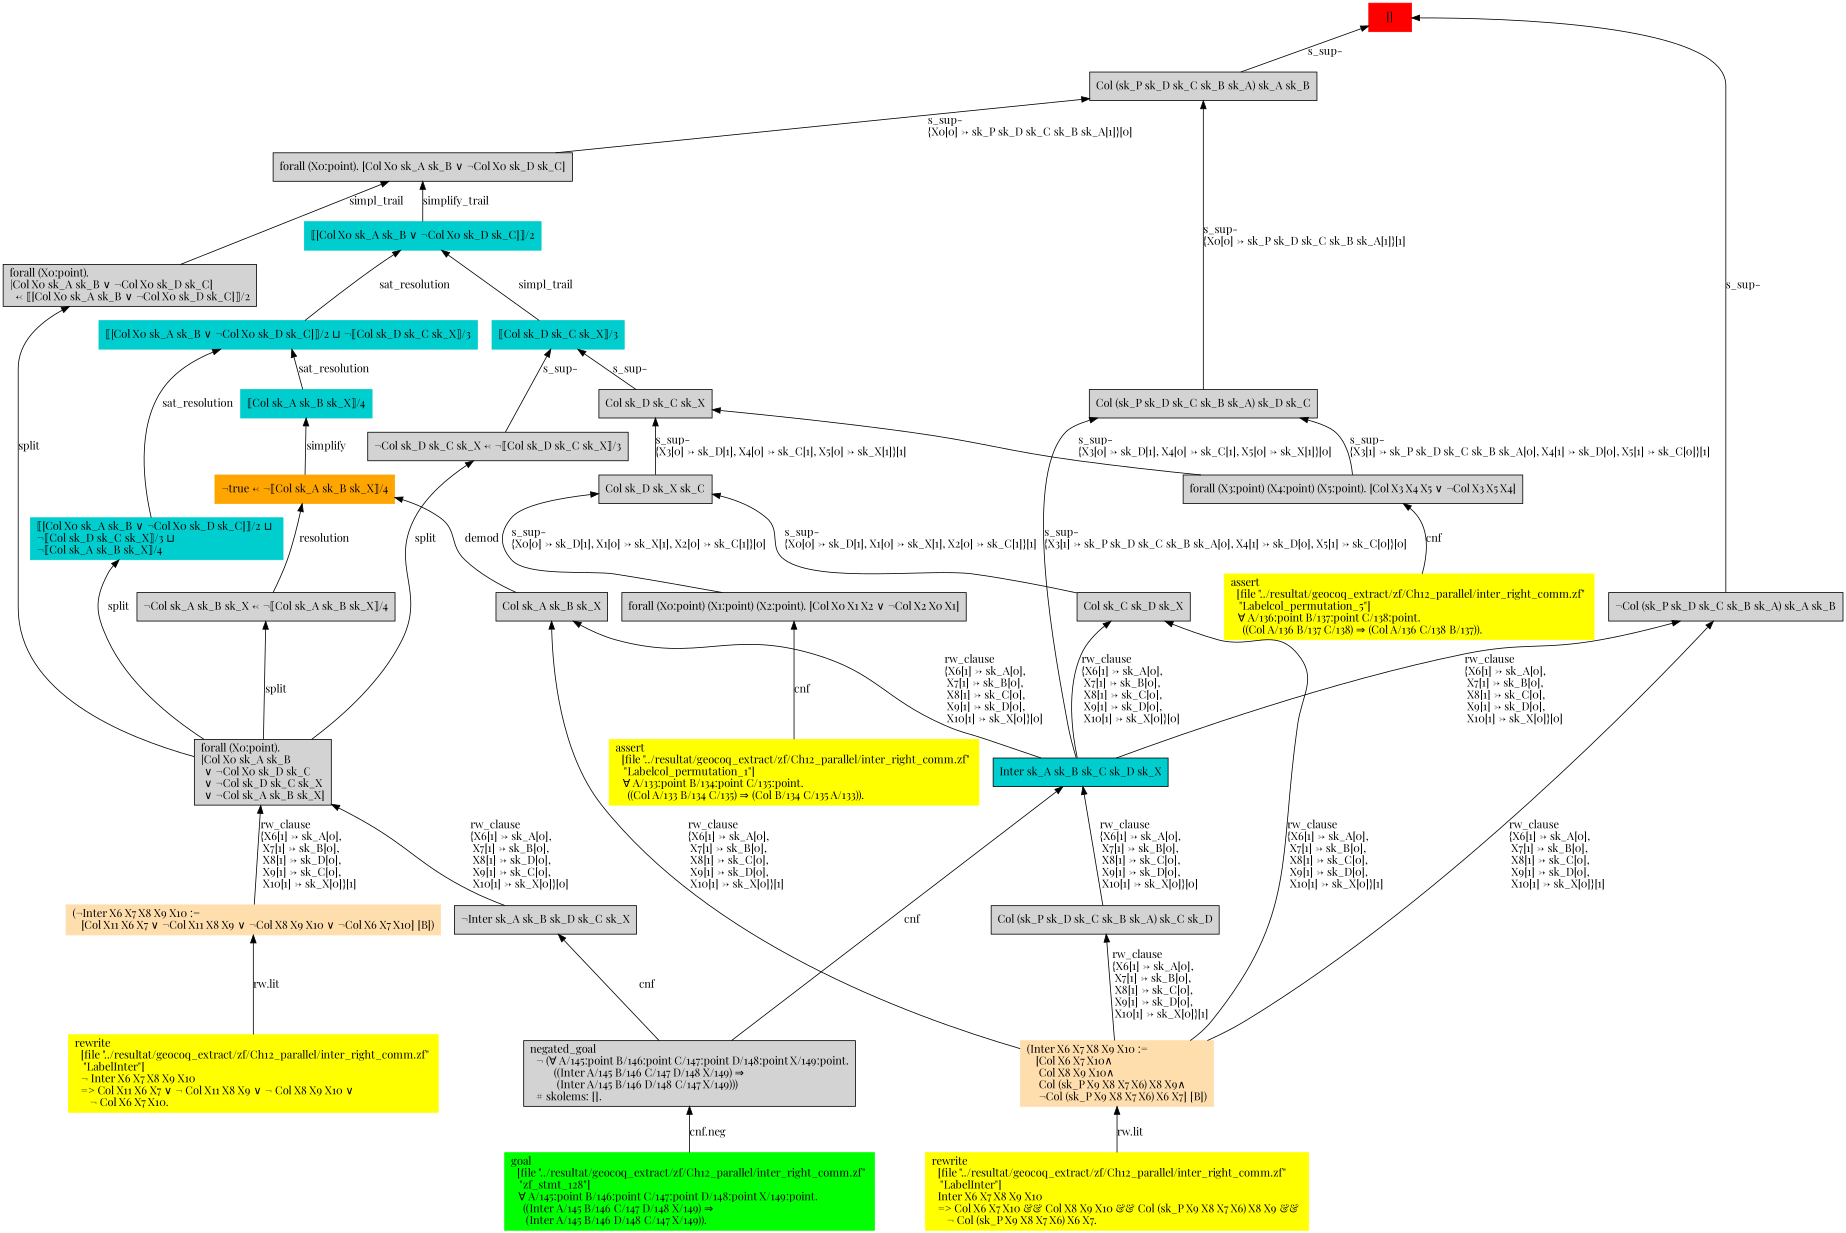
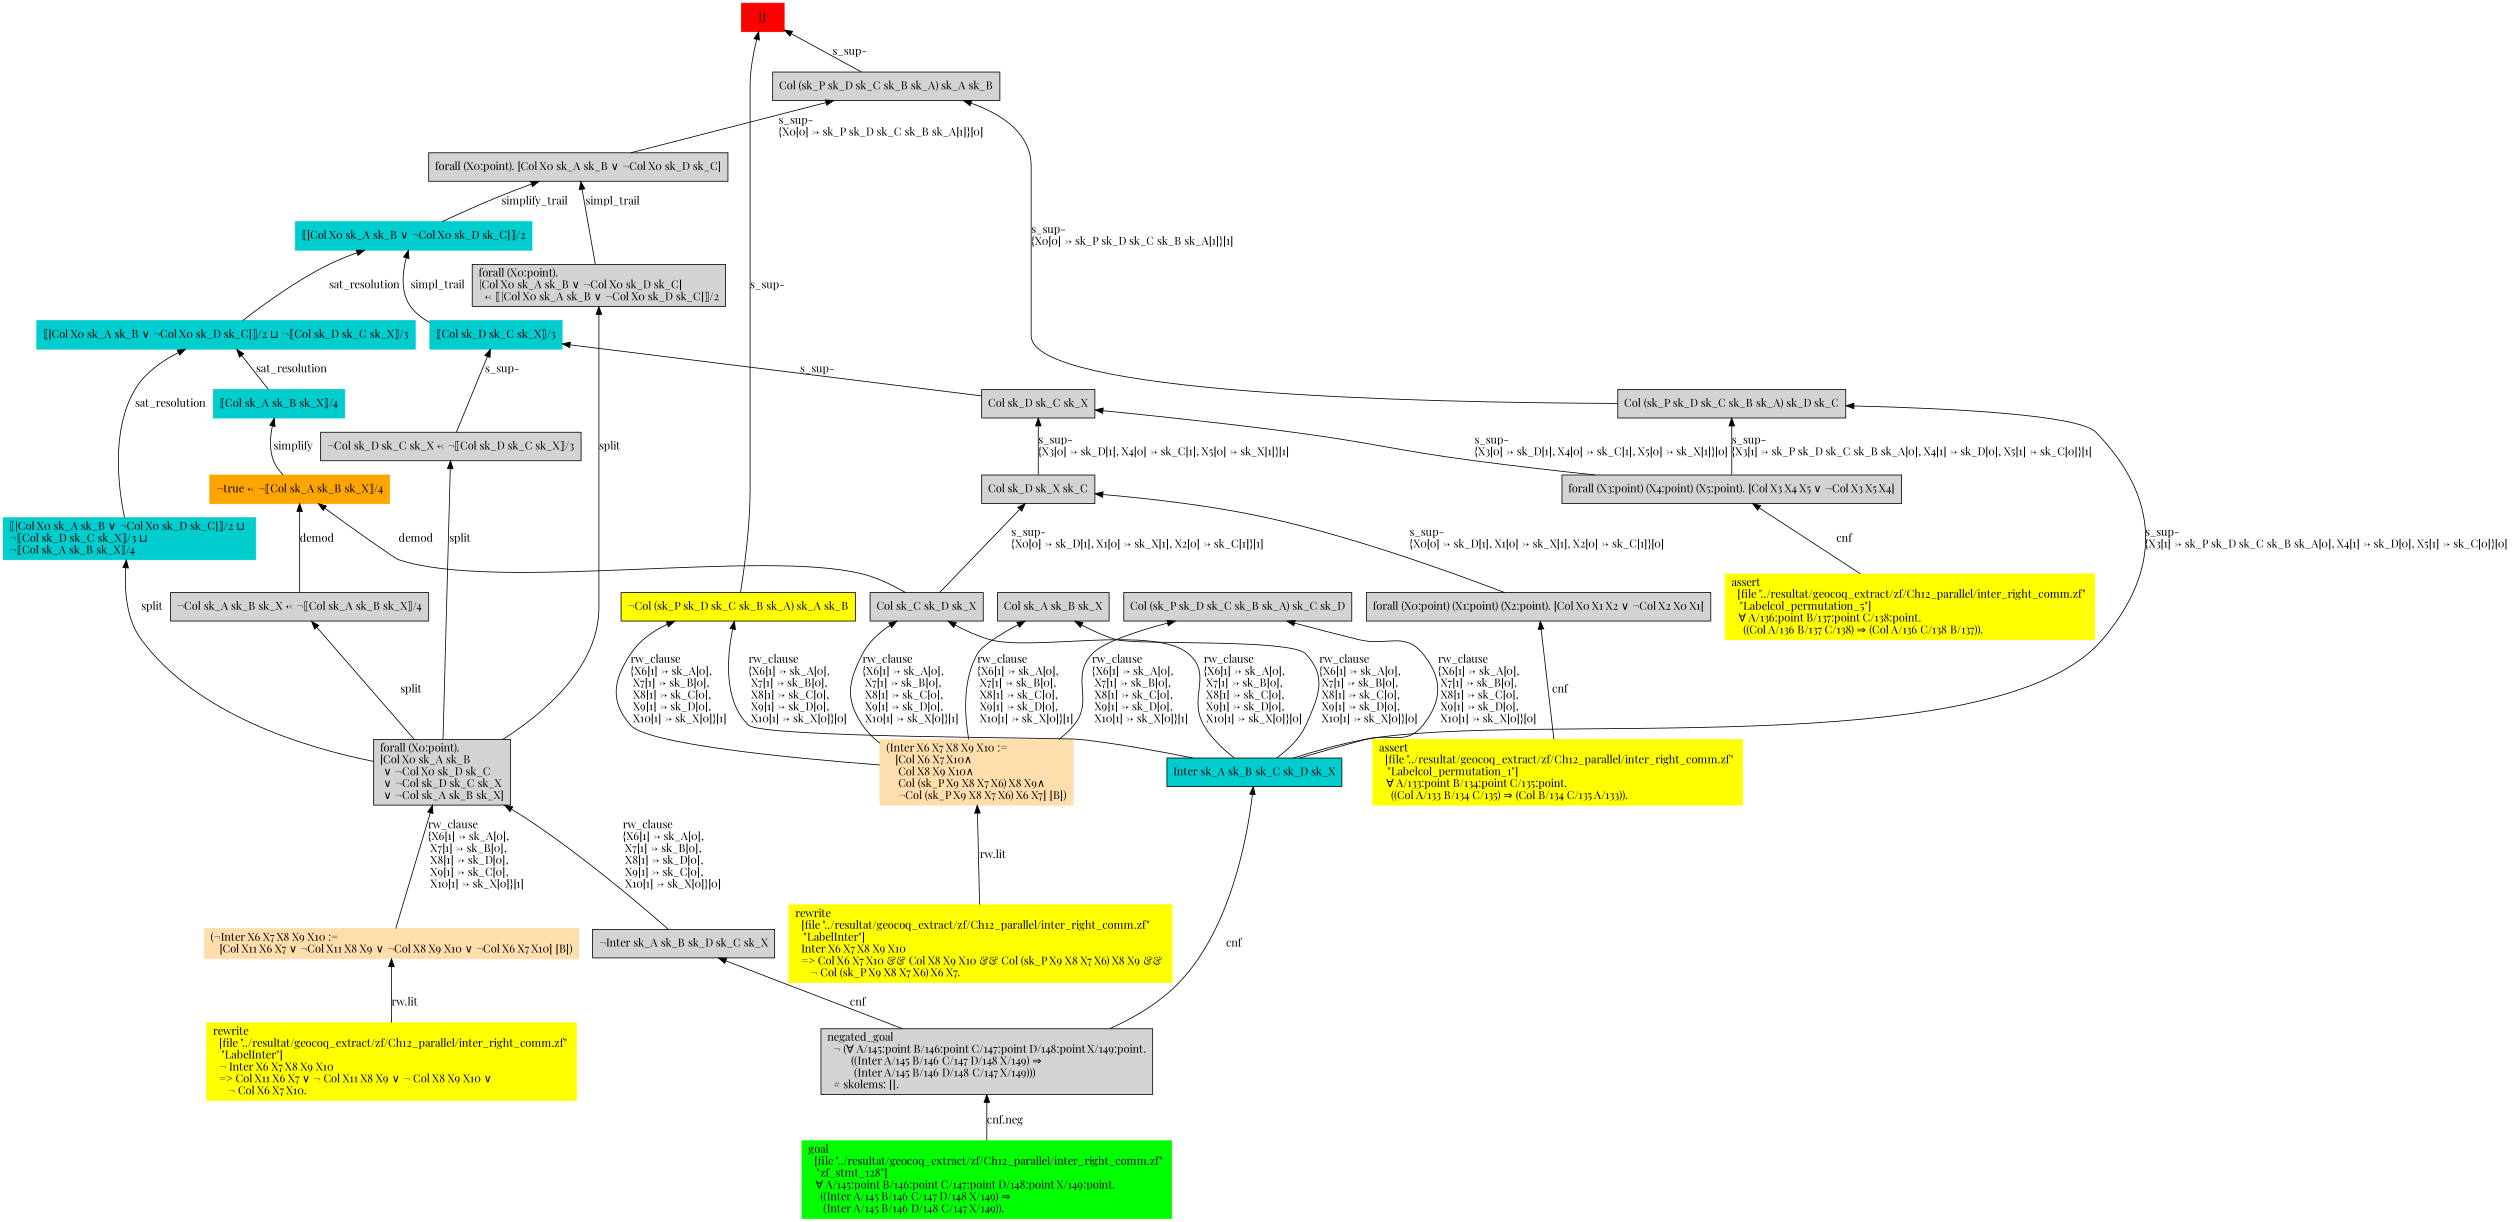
  digraph {
    fontname="Playfair Display"
    node [fontname="Playfair Display" shape=box style=filled]
    edge [dir=back fontname="Playfair Display"]
    n1 [color=red label="[]"]
-   n2 [label="¬Col (sk_P sk_D sk_C sk_B sk_A) sk_A sk_B\l"]
+   n2 [label="¬Col (sk_P sk_D sk_C sk_B sk_A) sk_A sk_B\l" fillcolor=yellow]
    n3 [label="Col (sk_P sk_D sk_C sk_B sk_A) sk_A sk_B\l"]
    n4 [color=navajowhite label="(Inter X6 X7 X8 X9 X10 :=\l   [Col X6 X7 X10∧\l    Col X8 X9 X10∧\l    Col (sk_P X9 X8 X7 X6) X8 X9∧\l    ¬Col (sk_P X9 X8 X7 X6) X6 X7] [B])\l"]
    n5 [fillcolor=cyan3 label="Inter sk_A sk_B sk_C sk_D sk_X\l"]
    n6 [label="forall (X0:point). [Col X0 sk_A sk_B ∨ ¬Col X0 sk_D sk_C]\l"]
    n7 [label="Col (sk_P sk_D sk_C sk_B sk_A) sk_D sk_C\l"]
    n8 [color=yellow label="rewrite\l  [file \"../resultat/geocoq_extract/zf/Ch12_parallel/inter_right_comm.zf\" \l   \"LabelInter\"]\l  Inter X6 X7 X8 X9 X10\l  =\> Col X6 X7 X10 && Col X8 X9 X10 && Col (sk_P X9 X8 X7 X6) X8 X9 && \l     ¬ Col (sk_P X9 X8 X7 X6) X6 X7.\l"]
    n9 [label="negated_goal\l  ¬ (∀ A/145:point B/146:point C/147:point D/148:point X/149:point.\l        ((Inter A/145 B/146 C/147 D/148 X/149) ⇒\l         (Inter A/145 B/146 D/148 C/147 X/149)))\l  # skolems: [].\l"]
    n10 [color=green label="goal\l  [file \"../resultat/geocoq_extract/zf/Ch12_parallel/inter_right_comm.zf\" \l   \"zf_stmt_128\"]\l  ∀ A/145:point B/146:point C/147:point D/148:point X/149:point.\l    ((Inter A/145 B/146 C/147 D/148 X/149) ⇒\l     (Inter A/145 B/146 D/148 C/147 X/149)).\l"]
    n11 [color=cyan3 label="⟦[Col X0 sk_A sk_B ∨ ¬Col X0 sk_D sk_C]⟧/2\l"]
    n12 [label="forall (X0:point).\l[Col X0 sk_A sk_B ∨ ¬Col X0 sk_D sk_C]\l  ← ⟦[Col X0 sk_A sk_B ∨ ¬Col X0 sk_D sk_C]⟧/2\l"]
    n13 [label="forall (X3:point) (X4:point) (X5:point). [Col X3 X4 X5 ∨ ¬Col X3 X5 X4]\l"]
    n14 [color=cyan3 label="⟦Col sk_D sk_C sk_X⟧/3\l"]
    n15 [color=cyan3 label="⟦[Col X0 sk_A sk_B ∨ ¬Col X0 sk_D sk_C]⟧/2 ⊔ ¬⟦Col sk_D sk_C sk_X⟧/3\l"]
    n16 [label="forall (X0:point).\l[Col X0 sk_A sk_B\l ∨ ¬Col X0 sk_D sk_C\l ∨ ¬Col sk_D sk_C sk_X\l ∨ ¬Col sk_A sk_B sk_X]\l"]
    n17 [label="¬Col sk_D sk_C sk_X ← ¬⟦Col sk_D sk_C sk_X⟧/3\l"]
    n18 [label="Col sk_D sk_C sk_X\l"]
    n19 [color=cyan3 label="⟦Col sk_A sk_B sk_X⟧/4\l"]
    n20 [color=cyan3 label="⟦[Col X0 sk_A sk_B ∨ ¬Col X0 sk_D sk_C]⟧/2 ⊔ \l¬⟦Col sk_D sk_C sk_X⟧/3 ⊔ \l¬⟦Col sk_A sk_B sk_X⟧/4\l"]
    n21 [label="Col sk_D sk_X sk_C\l"]
    n22 [color=navajowhite label="(¬Inter X6 X7 X8 X9 X10 :=\l   [Col X11 X6 X7 ∨ ¬Col X11 X8 X9 ∨ ¬Col X8 X9 X10 ∨ ¬Col X6 X7 X10] [B])\l"]
    n23 [label="¬Inter sk_A sk_B sk_D sk_C sk_X\l"]
    n24 [color=yellow label="rewrite\l  [file \"../resultat/geocoq_extract/zf/Ch12_parallel/inter_right_comm.zf\" \l   \"LabelInter\"]\l  ¬ Inter X6 X7 X8 X9 X10\l  =\> Col X11 X6 X7 ∨ ¬ Col X11 X8 X9 ∨ ¬ Col X8 X9 X10 ∨ \l     ¬ Col X6 X7 X10.\l"]
    n25 [color=yellow label="assert\l  [file \"../resultat/geocoq_extract/zf/Ch12_parallel/inter_right_comm.zf\" \l   \"Labelcol_permutation_5\"]\l  ∀ A/136:point B/137:point C/138:point.\l    ((Col A/136 B/137 C/138) ⇒ (Col A/136 C/138 B/137)).\l"]
    n26 [label="forall (X0:point) (X1:point) (X2:point). [Col X0 X1 X2 ∨ ¬Col X2 X0 X1]\l"]
    n27 [label="Col sk_C sk_D sk_X\l"]
    n28 [color=yellow label="assert\l  [file \"../resultat/geocoq_extract/zf/Ch12_parallel/inter_right_comm.zf\" \l   \"Labelcol_permutation_1\"]\l  ∀ A/133:point B/134:point C/135:point.\l    ((Col A/133 B/134 C/135) ⇒ (Col B/134 C/135 A/133)).\l"]
    n29 [color=orange label="¬true ← ¬⟦Col sk_A sk_B sk_X⟧/4\l"]
    n30 [label="Col sk_A sk_B sk_X\l"]
    n31 [label="¬Col sk_A sk_B sk_X ← ¬⟦Col sk_A sk_B sk_X⟧/4\l"]
    n32 [label="Col (sk_P sk_D sk_C sk_B sk_A) sk_C sk_D\l"]
    n1 -> n2 [label="s_sup-\l"]
    n1 -> n3 [label="s_sup-\l"]
    n2 -> n4 [label="rw_clause\l\{X6[1] → sk_A[0], \l X7[1] → sk_B[0], \l X8[1] → sk_C[0], \l X9[1] → sk_D[0], \l X10[1] → sk_X[0]\}[1]\l"]
    n2 -> n5 [label="rw_clause\l\{X6[1] → sk_A[0], \l X7[1] → sk_B[0], \l X8[1] → sk_C[0], \l X9[1] → sk_D[0], \l X10[1] → sk_X[0]\}[0]\l"]
    n3 -> n6 [label="s_sup-\l\{X0[0] → sk_P sk_D sk_C sk_B sk_A[1]\}[0]\l"]
    n3 -> n7 [label="s_sup-\l\{X0[0] → sk_P sk_D sk_C sk_B sk_A[1]\}[1]\l"]
    n4 -> n8 [label="rw.lit"]
    n5 -> n9 [label=cnf]
    n6 -> n11 [label=simplify_trail]
    n6 -> n12 [label=simpl_trail]
    n7 -> n5 [label="s_sup-\l\{X3[1] → sk_P sk_D sk_C sk_B sk_A[0], X4[1] → sk_D[0], X5[1] → sk_C[0]\}[0]\l"]
    n7 -> n13 [label="s_sup-\l\{X3[1] → sk_P sk_D sk_C sk_B sk_A[0], X4[1] → sk_D[0], X5[1] → sk_C[0]\}[1]\l"]
    n9 -> n10 [label="cnf.neg"]
    n11 -> n14 [label=simpl_trail]
    n11 -> n15 [label=sat_resolution]
    n12 -> n16 [label=split]
    n13 -> n25 [label=cnf]
    n14 -> n17 [label="s_sup-\l"]
    n14 -> n18 [label="s_sup-\l"]
    n15 -> n19 [label=sat_resolution]
    n15 -> n20 [label=sat_resolution]
    n16 -> n22 [label="rw_clause\l\{X6[1] → sk_A[0], \l X7[1] → sk_B[0], \l X8[1] → sk_D[0], \l X9[1] → sk_C[0], \l X10[1] → sk_X[0]\}[1]\l"]
    n16 -> n23 [label="rw_clause\l\{X6[1] → sk_A[0], \l X7[1] → sk_B[0], \l X8[1] → sk_D[0], \l X9[1] → sk_C[0], \l X10[1] → sk_X[0]\}[0]\l"]
    n17 -> n16 [label=split]
    n18 -> n13 [label="s_sup-\l\{X3[0] → sk_D[1], X4[0] → sk_C[1], X5[0] → sk_X[1]\}[0]\l"]
    n18 -> n21 [label="s_sup-\l\{X3[0] → sk_D[1], X4[0] → sk_C[1], X5[0] → sk_X[1]\}[1]\l"]
    n19 -> n29 [label=simplify]
    n20 -> n16 [label=split]
    n21 -> n26 [label="s_sup-\l\{X0[0] → sk_D[1], X1[0] → sk_X[1], X2[0] → sk_C[1]\}[0]\l"]
    n21 -> n27 [label="s_sup-\l\{X0[0] → sk_D[1], X1[0] → sk_X[1], X2[0] → sk_C[1]\}[1]\l"]
    n22 -> n24 [label="rw.lit"]
    n23 -> n9 [label=cnf]
    n26 -> n28 [label=cnf]
    n27 -> n4 [label="rw_clause\l\{X6[1] → sk_A[0], \l X7[1] → sk_B[0], \l X8[1] → sk_C[0], \l X9[1] → sk_D[0], \l X10[1] → sk_X[0]\}[1]\l"]
    n27 -> n5 [label="rw_clause\l\{X6[1] → sk_A[0], \l X7[1] → sk_B[0], \l X8[1] → sk_C[0], \l X9[1] → sk_D[0], \l X10[1] → sk_X[0]\}[0]\l"]
-   n29 -> n30 [label=demod]
-   n29 -> n31 [label=resolution]
+   n29 -> n27 [label=demod]
+   n29 -> n31 [label=demod]
    n30 -> n4 [label="rw_clause\l\{X6[1] → sk_A[0], \l X7[1] → sk_B[0], \l X8[1] → sk_C[0], \l X9[1] → sk_D[0], \l X10[1] → sk_X[0]\}[1]\l"]
    n30 -> n5 [label="rw_clause\l\{X6[1] → sk_A[0], \l X7[1] → sk_B[0], \l X8[1] → sk_C[0], \l X9[1] → sk_D[0], \l X10[1] → sk_X[0]\}[0]\l"]
    n31 -> n16 [label=split]
    n32 -> n4 [label="rw_clause\l\{X6[1] → sk_A[0], \l X7[1] → sk_B[0], \l X8[1] → sk_C[0], \l X9[1] → sk_D[0], \l X10[1] → sk_X[0]\}[1]\l"]
-   n5 -> n32 [label="rw_clause\l\{X6[1] → sk_A[0], \l X7[1] → sk_B[0], \l X8[1] → sk_C[0], \l X9[1] → sk_D[0], \l X10[1] → sk_X[0]\}[0]\l"]
+   n32 -> n5 [label="rw_clause\l\{X6[1] → sk_A[0], \l X7[1] → sk_B[0], \l X8[1] → sk_C[0], \l X9[1] → sk_D[0], \l X10[1] → sk_X[0]\}[0]\l"]
  }
